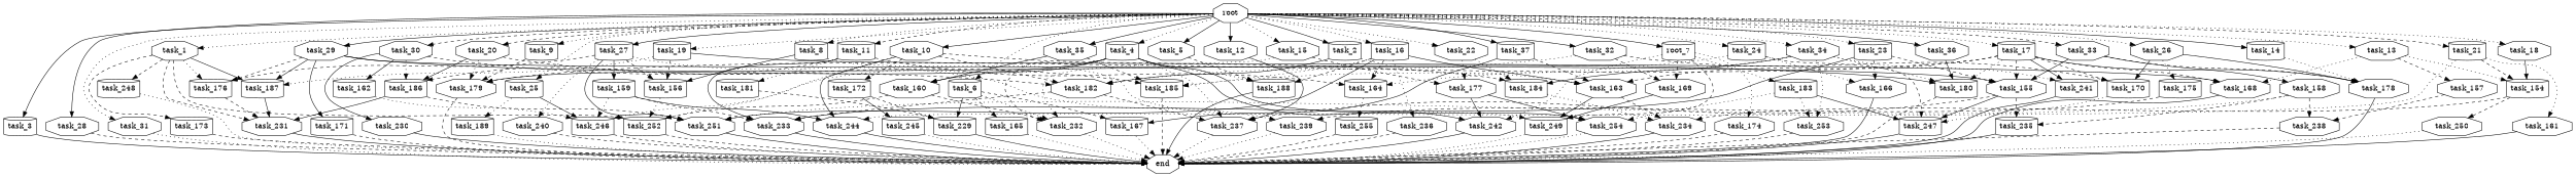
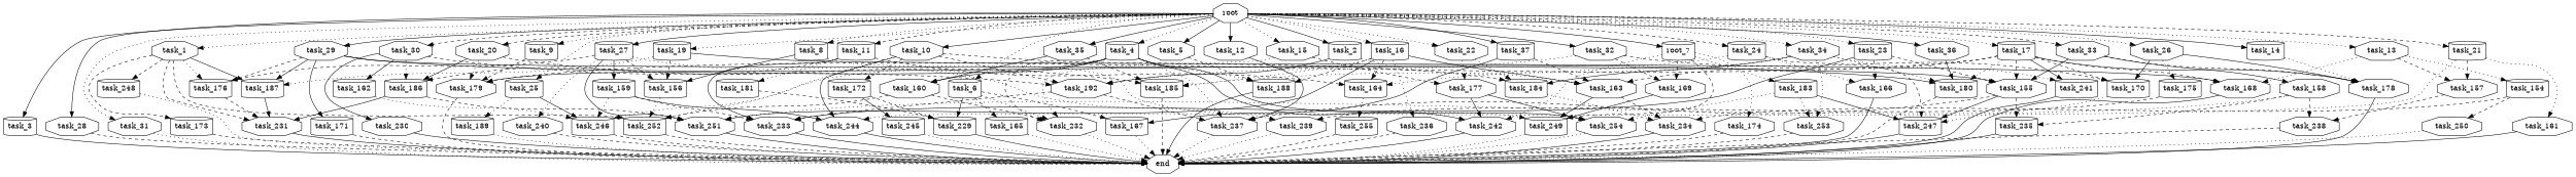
  digraph {
    node [shape=octagon]
    edge [style=dashed]
    root
    task_1
    task_2 [shape=cylinder]
    task_3 [shape=cylinder]
    task_4 [shape=cylinder]
    task_5
    task_6 [shape=cylinder]
    n8 [label=root_7 shape=cylinder]
    task_8 [shape=cylinder]
    task_9 [shape=cylinder]
    task_10
    task_11 [shape=cylinder]
    task_12
    task_13
    task_14 [shape=cylinder]
    task_15
    task_16 [shape=cylinder]
    task_17 [shape=cylinder]
-   task_18
    task_19 [shape=cylinder]
    task_20
    task_21 [shape=cylinder]
    task_22
    task_23 [shape=cylinder]
    task_24 [shape=cylinder]
    task_25 [shape=cylinder]
    task_26
    task_27 [shape=cylinder]
    task_28
    task_29
    task_30
    task_31
    task_32
    task_33
    task_34
    task_35
    task_36
    task_37 [shape=cylinder]
    task_173 [shape=cylinder]
    task_176 [shape=cylinder]
    task_187 [shape=cylinder]
    task_231
    task_248 [shape=cylinder]
    task_252 [shape=cylinder]
    task_163
-   task_182
+   task_182 [label=task_192]
    end
    task_160
    task_179
    task_188 [shape=cylinder]
    task_232
    task_237
    task_242
    task_246 [shape=cylinder]
    task_254
    task_165 [shape=cylinder]
    task_167 [shape=cylinder]
    task_229 [shape=cylinder]
    task_169
    task_174
    task_183 [shape=cylinder]
    task_249 [shape=cylinder]
    task_156 [shape=cylinder]
    task_172 [shape=cylinder]
    task_184 [shape=cylinder]
    task_244
    task_164 [shape=cylinder]
    task_181 [shape=cylinder]
    task_186 [shape=cylinder]
    task_233
    task_154 [shape=cylinder]
    task_157
    task_168
    task_178
    task_177
    task_185 [shape=cylinder]
    task_236
    task_251
    task_155
    task_170 [shape=cylinder]
    task_180 [shape=cylinder]
    task_241 [shape=cylinder]
    task_161
    task_166
    task_247 [shape=cylinder]
    task_189 [shape=cylinder]
    task_175 [shape=cylinder]
    task_159 [shape=cylinder]
    task_239
    task_240
    task_171 [shape=cylinder]
    task_162 [shape=cylinder]
    task_230
    task_158
    task_253
    task_234
    task_245 [shape=cylinder]
    task_255 [shape=cylinder]
    task_250
    task_238
    task_235 [shape=cylinder]
    root -> task_1 [style=dotted]
    root -> task_2 [style=solid]
    root -> task_3 [style=solid]
    root -> task_4 [style=dotted]
    root -> task_5 [style=solid]
    root -> task_6 [style=dotted]
    root -> n8 [style=solid]
    root -> task_8 [style=dotted]
    root -> task_9 [style=dotted]
    root -> task_10 [style=solid]
    root -> task_11
    root -> task_12 [style=solid]
    root -> task_13 [style=dotted]
    root -> task_14 [style=solid]
    root -> task_15 [style=dotted]
    root -> task_16 [style=dotted]
    root -> task_17 [style=dotted]
-   root -> task_18 [style=dotted]
    root -> task_19 [style=dotted]
    root -> task_20
    root -> task_21
    root -> task_22 [style=dotted]
    root -> task_23 [style=dotted]
-   root -> task_24 [style=dotted]
+   root -> task_24
    root -> task_25 [style=dotted]
    root -> task_26 [style=dotted]
    root -> task_27 [style=solid]
    root -> task_28 [style=solid]
    root -> task_29 [style=solid]
    root -> task_30
    root -> task_31 [style=dotted]
    root -> task_32 [style=solid]
    root -> task_33
    root -> task_34 [style=dotted]
    root -> task_35 [style=solid]
    root -> task_36 [style=solid]
    root -> task_37 [style=solid]
    task_1 -> task_173
    task_1 -> task_176 [style=dotted]
    task_1 -> task_187 [style=solid]
    task_1 -> task_231
    task_1 -> task_248
    task_1 -> task_252
    task_2 -> task_163 [style=dotted]
    task_2 -> task_182 [style=solid]
    task_3 -> end [style=solid]
    task_4 -> task_160 [style=solid]
    task_4 -> task_179 [style=solid]
    task_4 -> task_188 [style=dotted]
    task_4 -> task_232
    task_4 -> task_237 [style=dotted]
    task_4 -> task_242 [style=solid]
    task_4 -> task_246 [style=dotted]
    task_4 -> task_254 [style=solid]
    task_5 -> task_188
    task_6 -> task_232 [style=dotted]
    task_6 -> task_165
    task_6 -> task_167
    task_6 -> task_229 [style=solid]
    n8 -> task_242 [style=dotted]
    n8 -> task_169
    n8 -> task_174 [style=dotted]
    n8 -> task_183 [style=dotted]
    n8 -> task_249
    task_8 -> task_249 [style=dotted]
    task_8 -> task_156 [style=solid]
    task_9 -> task_179
    task_10 -> task_252 [style=dotted]
    task_10 -> task_182
    task_10 -> task_172
    task_10 -> task_184
    task_10 -> task_244 [style=solid]
    task_11 -> task_164
    task_11 -> task_181 [style=dotted]
    task_11 -> task_186
    task_11 -> task_233 [style=solid]
    task_12 -> task_237 [style=solid]
    task_13 -> task_154 [style=dotted]
    task_13 -> task_157
    task_13 -> task_168 [style=dotted]
    task_14 -> task_178 [style=dotted]
    task_15 -> task_232 [style=dotted]
    task_15 -> task_177
    task_16 -> task_163 [style=solid]
    task_16 -> task_188
    task_16 -> task_164
    task_16 -> task_185 [style=dotted]
    task_16 -> task_236 [style=dotted]
    task_16 -> task_251 [style=solid]
    task_17 -> task_163
    task_17 -> task_179
    task_17 -> task_168
    task_17 -> task_178 [style=solid]
    task_17 -> task_155
    task_17 -> task_170
    task_17 -> task_180 [style=dotted]
    task_17 -> task_241 [style=solid]
-   task_18 -> task_154 [style=solid]
    task_19 -> task_187 [style=dotted]
    task_19 -> task_156
    task_19 -> task_168 [style=solid]
    task_20 -> task_179 [style=dotted]
    task_20 -> task_186 [style=solid]
    task_20 -> task_185
    task_21 -> task_244 [style=dotted]
-   task_21 -> task_154
+   task_21 -> task_157
    task_21 -> task_161 [style=dotted]
    task_22 -> task_184 [style=dotted]
    task_22 -> task_177 [style=dotted]
    task_23 -> task_233 [style=solid]
    task_23 -> task_155
    task_23 -> task_166
    task_24 -> task_185 [style=dotted]
    task_24 -> task_166 [style=dotted]
    task_24 -> task_247
    task_25 -> task_246 [style=solid]
    task_25 -> task_189 [style=dotted]
    task_26 -> task_178 [style=solid]
    task_26 -> task_170 [style=solid]
    task_26 -> task_175 [style=dotted]
    task_27 -> task_176
    task_27 -> task_156
    task_27 -> task_251 [style=solid]
    task_27 -> task_159 [style=solid]
    task_27 -> task_239 [style=dotted]
    task_27 -> task_240 [style=dotted]
    task_28 -> end
    task_29 -> task_176
    task_29 -> task_187 [style=solid]
    task_29 -> task_155 [style=solid]
    task_29 -> task_180 [style=solid]
    task_29 -> task_171 [style=solid]
    task_30 -> task_182
    task_30 -> task_186 [style=dotted]
    task_30 -> task_162 [style=solid]
    task_30 -> task_230 [style=solid]
    task_31 -> end [style=dotted]
    task_32 -> task_182 [style=dotted]
    task_32 -> task_169
    task_32 -> task_170
    task_33 -> task_178
    task_33 -> task_155 [style=solid]
    task_33 -> task_158 [style=solid]
    task_34 -> task_184 [style=solid]
    task_34 -> task_164 [style=dotted]
    task_34 -> task_180 [style=dotted]
    task_34 -> task_241 [style=dotted]
    task_34 -> task_253 [style=dotted]
    task_35 -> task_160 [style=solid]
    task_35 -> task_185
    task_36 -> task_180 [style=solid]
    task_37 -> task_163
    task_37 -> task_167 [style=solid]
    task_173 -> end
    task_176 -> task_231
    task_187 -> task_231 [style=solid]
    task_231 -> end [style=solid]
    task_248 -> end [style=dotted]
    task_252 -> end
    task_163 -> task_249 [style=solid]
    task_163 -> task_234
    task_182 -> task_237
    task_182 -> task_233
    task_160 -> task_252
    task_160 -> task_232
    task_179 -> end
    task_188 -> end [style=solid]
    task_232 -> end [style=dotted]
    task_237 -> end [style=dotted]
    task_242 -> end [style=solid]
    task_246 -> end
    task_254 -> end [style=dotted]
    task_165 -> end [style=dotted]
    task_167 -> end [style=dotted]
    task_229 -> end [style=solid]
    task_169 -> task_249 [style=solid]
    task_174 -> end
    task_183 -> task_254 [style=dotted]
    task_183 -> task_247 [style=solid]
    task_183 -> task_253 [style=dotted]
    task_249 -> end [style=dotted]
    task_156 -> task_252 [style=dotted]
    task_172 -> task_229
    task_172 -> task_245 [style=solid]
    task_184 -> task_234 [style=dotted]
    task_244 -> end [style=solid]
    task_164 -> task_255 [style=dotted]
    task_181 -> task_229
    task_186 -> task_231 [style=solid]
    task_186 -> task_251
    task_233 -> end [style=solid]
    task_154 -> task_234
    task_154 -> task_250
    task_157 -> task_238
    task_168 -> end [style=solid]
    task_178 -> end [style=solid]
    task_177 -> task_242 [style=solid]
    task_177 -> task_254 [style=solid]
    task_185 -> end
    task_236 -> end
    task_251 -> end [style=solid]
    task_155 -> task_237
    task_155 -> task_247 [style=solid]
    task_155 -> task_235
    task_170 -> task_247 [style=dotted]
    task_180 -> end
    task_241 -> end [style=solid]
    task_161 -> end [style=solid]
    task_166 -> end [style=solid]
    task_247 -> end [style=solid]
    task_189 -> end [style=dotted]
    task_175 -> task_239
    task_159 -> task_246 [style=dotted]
    task_159 -> task_244 [style=solid]
    task_159 -> task_233
    task_239 -> end [style=dotted]
    task_240 -> end
    task_171 -> end
    task_162 -> task_246 [style=dotted]
    task_230 -> end [style=solid]
    task_158 -> task_251 [style=dotted]
    task_158 -> task_238
    task_158 -> task_235
    task_253 -> end
    task_234 -> end [style=solid]
    task_245 -> end [style=dotted]
    task_255 -> end
    task_250 -> end [style=dotted]
    task_238 -> end
    task_235 -> end [style=solid]
  }
